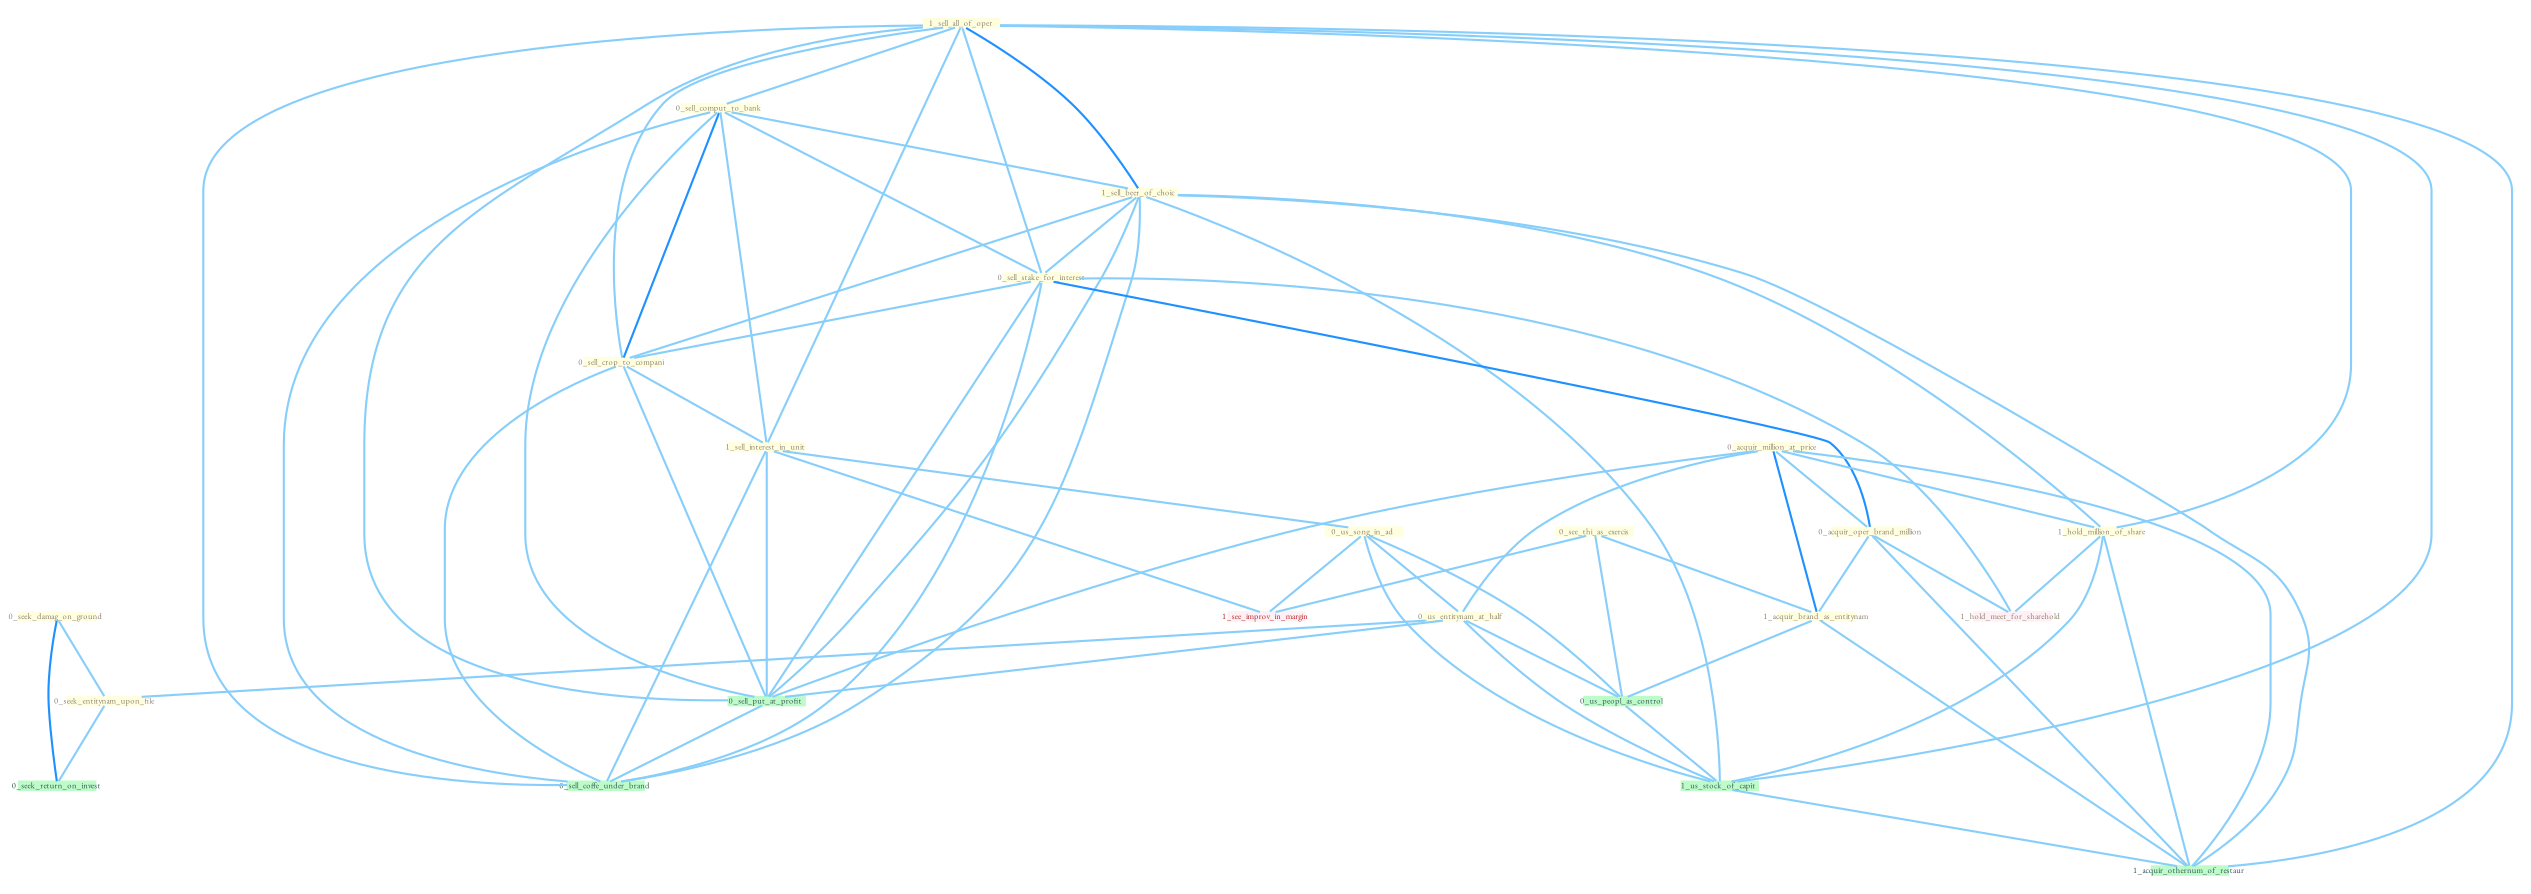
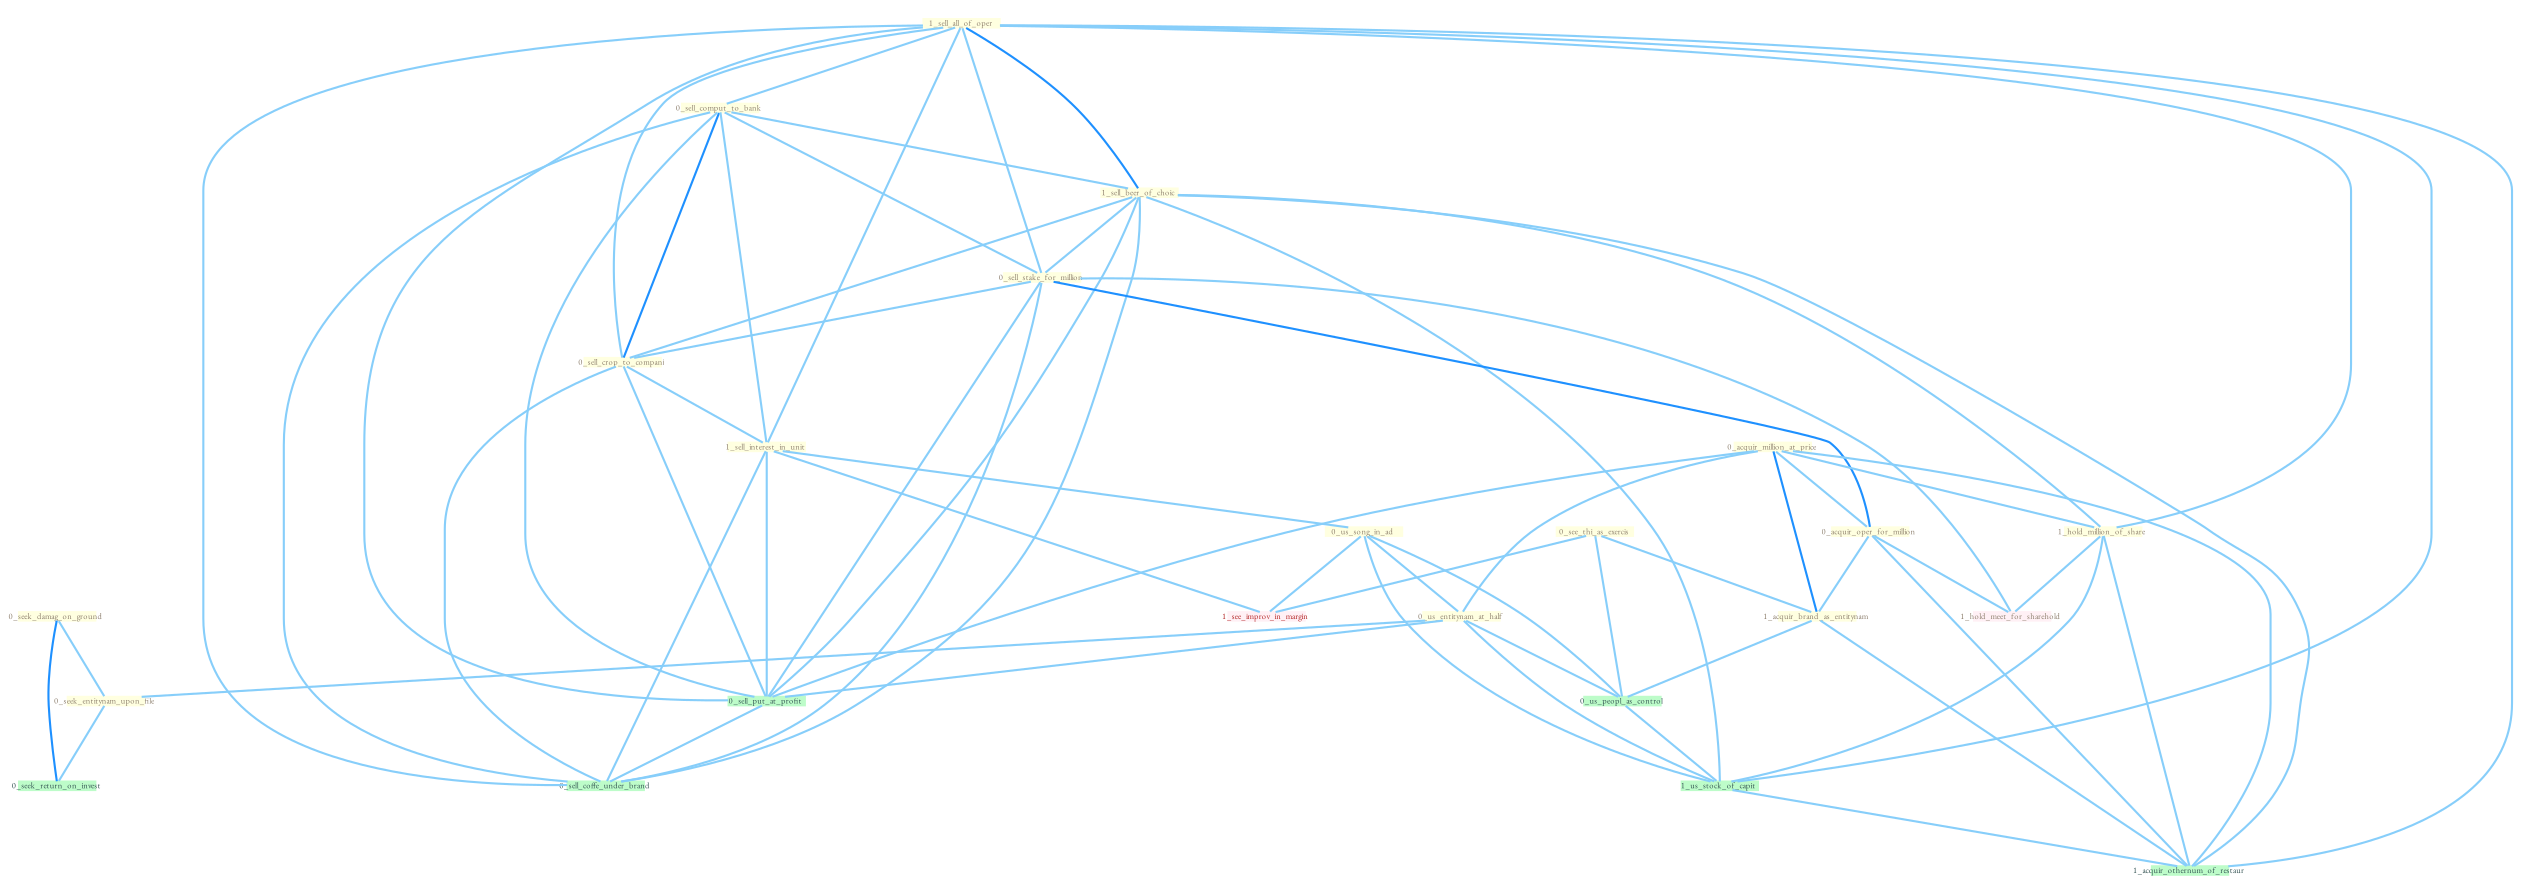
  graph {
    fontname="EB Garamond"
    node [color="#ffffe0" fixedsize=true fontcolor="#8b7d6b" fontname="EB Garamond" fontsize=4 shape=polygon style=filled]
    edge [color="#87cefa" fontname="EB Garamond" w=1]
    "1_sell_all_of_oper " [height=.06 width=.5]
    "0_sell_comput_to_bank " [height=.06 width=.5]
    "1_sell_beer_of_choic " [height=.06 width=.5]
-   "0_sell_stake_for_million " [height=.06 width=.5 label="0_sell_stake_for_interest"]
+   "0_sell_stake_for_million " [height=.06 width=.5]
    "0_acquir_million_at_price " [height=.06 width=.5]
    "0_seek_damag_on_ground " [height=.06 width=.5]
    "0_sell_crop_to_compani " [height=.06 width=.5]
    "1_sell_interest_in_unit " [height=.06 width=.5]
    "0_us_song_in_ad " [height=.06 width=.5]
    "0_see_thi_as_exercis " [height=.06 width=.5]
    "0_us_entitynam_at_half " [height=.06 width=.5]
-   "0_acquir_oper_for_million " [height=.06 width=.5 label="0_acquir_oper_brand_million"]
+   "0_acquir_oper_for_million " [height=.06 width=.5]
    "1_acquir_brand_as_entitynam " [height=.06 width=.5]
    "1_hold_million_of_share " [height=.06 width=.5]
    "0_seek_entitynam_upon_file " [height=.06 width=.5]
    "1_see_improv_in_margin " [color="#fff0f5" fontcolor="#b22222" height=.06 width=.5]
    "1_hold_meet_for_sharehold " [color="#fff0f5" height=.06 width=.5]
    "0_sell_put_at_profit " [color="#BDFCC9" fontcolor="#2f4f4f" height=.06 width=.5]
    "1_us_stock_of_capit " [color="#BDFCC9" fontcolor="#2f4f4f" height=.06 width=.5]
    "0_sell_coffe_under_brand " [color="#BDFCC9" fontcolor="#2f4f4f" height=.06 width=.5]
    "1_acquir_othernum_of_restaur " [color="#BDFCC9" fontcolor="#2f4f4f" height=.06 width=.5]
    "0_seek_return_on_invest " [color="#BDFCC9" fontcolor="#2f4f4f" height=.06 width=.5]
    "0_us_peopl_as_control " [color="#BDFCC9" fontcolor="#2f4f4f" height=.06 width=.5]
    subgraph sub_1 {
      "1_sell_all_of_oper "
      "0_sell_comput_to_bank "
      "1_sell_beer_of_choic "
      "0_sell_stake_for_million "
      "0_acquir_million_at_price "
      "0_seek_damag_on_ground "
      "0_sell_crop_to_compani "
      "1_sell_interest_in_unit "
      "0_us_song_in_ad "
      "0_see_thi_as_exercis "
      "0_us_entitynam_at_half "
      "0_acquir_oper_for_million "
      "1_acquir_brand_as_entitynam "
      "1_hold_million_of_share "
      "0_seek_entitynam_upon_file "
    }
    subgraph sub_2 {
      "1_see_improv_in_margin "
      "1_hold_meet_for_sharehold "
    }
    "1_sell_all_of_oper " -- "0_sell_comput_to_bank "
    "1_sell_all_of_oper " -- "1_sell_beer_of_choic " [color="#1e90ff" w=2]
    "1_sell_all_of_oper " -- "0_sell_stake_for_million "
    "1_sell_all_of_oper " -- "0_sell_crop_to_compani "
    "1_sell_all_of_oper " -- "1_sell_interest_in_unit "
    "1_sell_all_of_oper " -- "1_hold_million_of_share "
    "1_sell_all_of_oper " -- "0_sell_put_at_profit "
    "1_sell_all_of_oper " -- "1_us_stock_of_capit "
    "1_sell_all_of_oper " -- "0_sell_coffe_under_brand "
    "1_sell_all_of_oper " -- "1_acquir_othernum_of_restaur "
    "0_sell_comput_to_bank " -- "1_sell_beer_of_choic "
    "0_sell_comput_to_bank " -- "0_sell_stake_for_million "
    "0_sell_comput_to_bank " -- "0_sell_crop_to_compani " [color="#1e90ff" w=2]
    "0_sell_comput_to_bank " -- "1_sell_interest_in_unit "
    "0_sell_comput_to_bank " -- "0_sell_put_at_profit "
    "0_sell_comput_to_bank " -- "0_sell_coffe_under_brand "
    "1_sell_beer_of_choic " -- "0_sell_stake_for_million "
    "1_sell_beer_of_choic " -- "0_sell_crop_to_compani "
    "1_sell_beer_of_choic " -- "1_hold_million_of_share "
    "1_sell_beer_of_choic " -- "0_sell_put_at_profit "
    "1_sell_beer_of_choic " -- "1_us_stock_of_capit "
    "1_sell_beer_of_choic " -- "0_sell_coffe_under_brand "
    "1_sell_beer_of_choic " -- "1_acquir_othernum_of_restaur "
    "0_sell_stake_for_million " -- "0_sell_crop_to_compani "
    "0_sell_stake_for_million " -- "0_acquir_oper_for_million " [color="#1e90ff" w=2]
    "0_sell_stake_for_million " -- "1_hold_meet_for_sharehold "
    "0_sell_stake_for_million " -- "0_sell_put_at_profit "
    "0_sell_stake_for_million " -- "0_sell_coffe_under_brand "
    "0_acquir_million_at_price " -- "0_us_entitynam_at_half "
    "0_acquir_million_at_price " -- "0_acquir_oper_for_million "
    "0_acquir_million_at_price " -- "1_acquir_brand_as_entitynam " [color="#1e90ff"]
    "0_acquir_million_at_price " -- "1_hold_million_of_share "
    "0_acquir_million_at_price " -- "0_sell_put_at_profit "
    "0_acquir_million_at_price " -- "1_acquir_othernum_of_restaur "
    "0_seek_damag_on_ground " -- "0_seek_entitynam_upon_file "
    "0_seek_damag_on_ground " -- "0_seek_return_on_invest " [color="#1e90ff" w=2]
    "0_sell_crop_to_compani " -- "1_sell_interest_in_unit "
    "0_sell_crop_to_compani " -- "0_sell_put_at_profit "
    "0_sell_crop_to_compani " -- "0_sell_coffe_under_brand "
    "1_sell_interest_in_unit " -- "0_us_song_in_ad "
    "1_sell_interest_in_unit " -- "1_see_improv_in_margin "
    "1_sell_interest_in_unit " -- "0_sell_put_at_profit "
    "1_sell_interest_in_unit " -- "0_sell_coffe_under_brand "
    "0_us_song_in_ad " -- "0_us_entitynam_at_half "
    "0_us_song_in_ad " -- "1_see_improv_in_margin "
    "0_us_song_in_ad " -- "1_us_stock_of_capit "
    "0_us_song_in_ad " -- "0_us_peopl_as_control "
    "0_see_thi_as_exercis " -- "1_acquir_brand_as_entitynam "
    "0_see_thi_as_exercis " -- "1_see_improv_in_margin "
    "0_see_thi_as_exercis " -- "0_us_peopl_as_control "
    "0_us_entitynam_at_half " -- "0_seek_entitynam_upon_file "
    "0_us_entitynam_at_half " -- "0_sell_put_at_profit "
    "0_us_entitynam_at_half " -- "1_us_stock_of_capit "
    "0_us_entitynam_at_half " -- "0_us_peopl_as_control "
    "0_acquir_oper_for_million " -- "1_acquir_brand_as_entitynam "
    "0_acquir_oper_for_million " -- "1_hold_meet_for_sharehold "
    "0_acquir_oper_for_million " -- "1_acquir_othernum_of_restaur "
    "1_acquir_brand_as_entitynam " -- "1_acquir_othernum_of_restaur "
    "1_acquir_brand_as_entitynam " -- "0_us_peopl_as_control "
    "1_hold_million_of_share " -- "1_hold_meet_for_sharehold "
    "1_hold_million_of_share " -- "1_us_stock_of_capit "
    "1_hold_million_of_share " -- "1_acquir_othernum_of_restaur "
    "0_seek_entitynam_upon_file " -- "0_seek_return_on_invest "
    "0_sell_put_at_profit " -- "0_sell_coffe_under_brand "
    "1_us_stock_of_capit " -- "1_acquir_othernum_of_restaur "
    "0_us_peopl_as_control " -- "1_us_stock_of_capit "
  }
